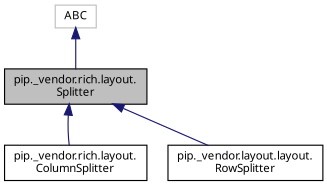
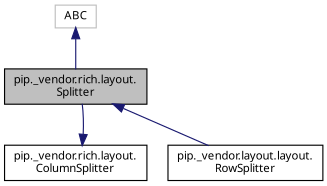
  digraph {
    fontname="Noto Sans"
    node [color=black fillcolor=white fontname="Noto Sans" fontsize=10 shape=record style=filled]
    edge [color=midnightblue dir=back fontname="Noto Sans" fontsize=10 labelfontname=Helvetica labelfontsize=10 style=solid]
    n1 [fillcolor=grey75 fontcolor=black height=0.2 label="pip._vendor.rich.layout.\lSplitter" width=0.4]
    n2 [height=0.2 label="pip._vendor.rich.layout.\lColumnSplitter" width=0.4]
    n3 [height=0.2 label="pip._vendor.layout.layout.\lRowSplitter" width=0.4]
    n4 [color=grey75 height=0.2 label=ABC width=0.4]
-   n1 -> n2
+   n2 -> n1
    n1 -> n3
    n4 -> n1
  }
